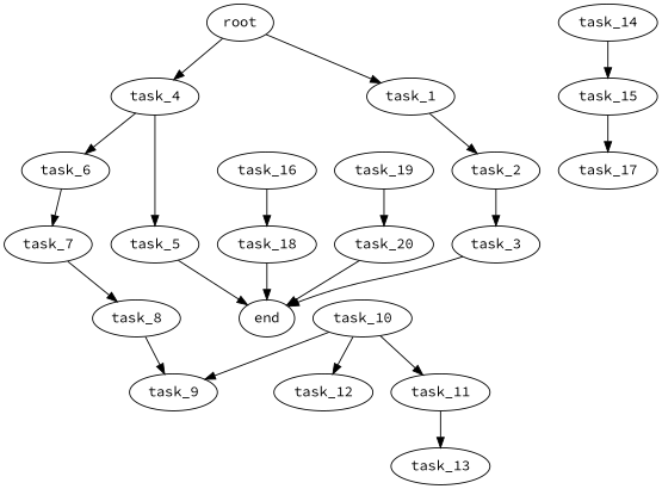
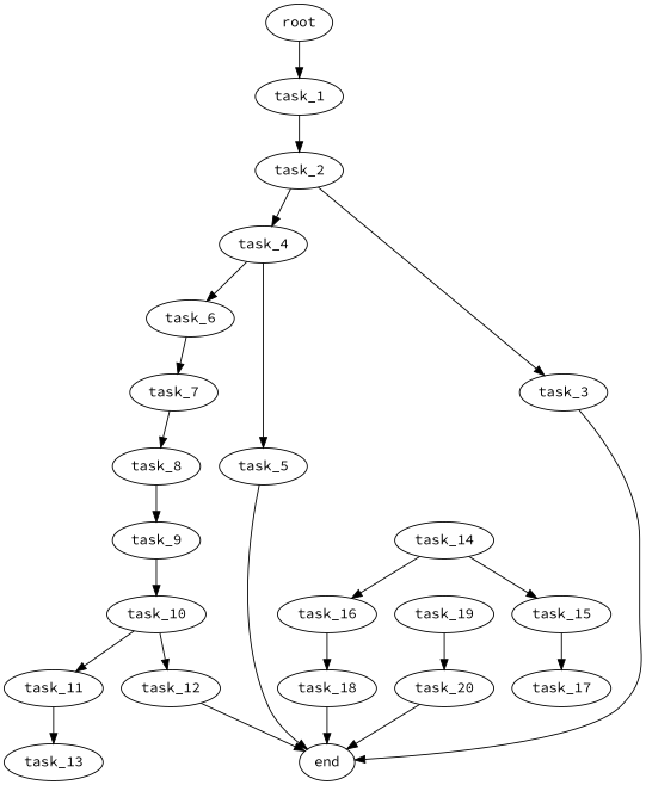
  digraph {
    fontname="Source Code Pro"
    node [fontname="Source Code Pro"]
    edge [fontname="Source Code Pro"]
    root
    task_1
    task_2
    task_3
    task_4
    end
    task_5
    task_6
    task_7
    task_8
    task_9
    task_10
    task_11
    task_12
    task_13
    task_14
    task_15
    task_16
    task_17
    task_18
    task_19
    task_20
    root -> task_1
    task_1 -> task_2
    task_2 -> task_3
-   root -> task_4
+   task_2 -> task_4
    task_3 -> end
    task_4 -> task_5
    task_4 -> task_6
    task_5 -> end
    task_6 -> task_7
    task_7 -> task_8
    task_8 -> task_9
-   task_10 -> task_9
+   task_9 -> task_10
    task_10 -> task_11
    task_10 -> task_12
    task_11 -> task_13
+   task_12 -> end
    task_14 -> task_15
+   task_14 -> task_16
    task_15 -> task_17
    task_16 -> task_18
    task_18 -> end
    task_19 -> task_20
    task_20 -> end
  }
